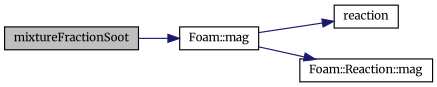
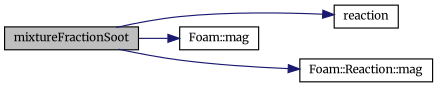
  digraph {
    fontname=Merriweather
    rankdir=LR
    node [color=black fontname=Merriweather fontsize=10 shape=record]
    edge [color=midnightblue fontname=Merriweather fontsize=10 labelfontname=Helvetica labelfontsize=10 style=solid]
    n1 [fillcolor=grey75 fontcolor=black height=0.2 label=mixtureFractionSoot style=filled width=0.4]
    n2 [height=0.2 label="Foam::mag" width=0.4]
    n3 [height=0.2 label=reaction width=0.4]
    n4 [height=0.2 label="Foam::Reaction::mag" width=0.4]
    n1 -> n2
-   n2 -> n3
-   n2 -> n4
+   n1 -> n3
+   n1 -> n4
  }
